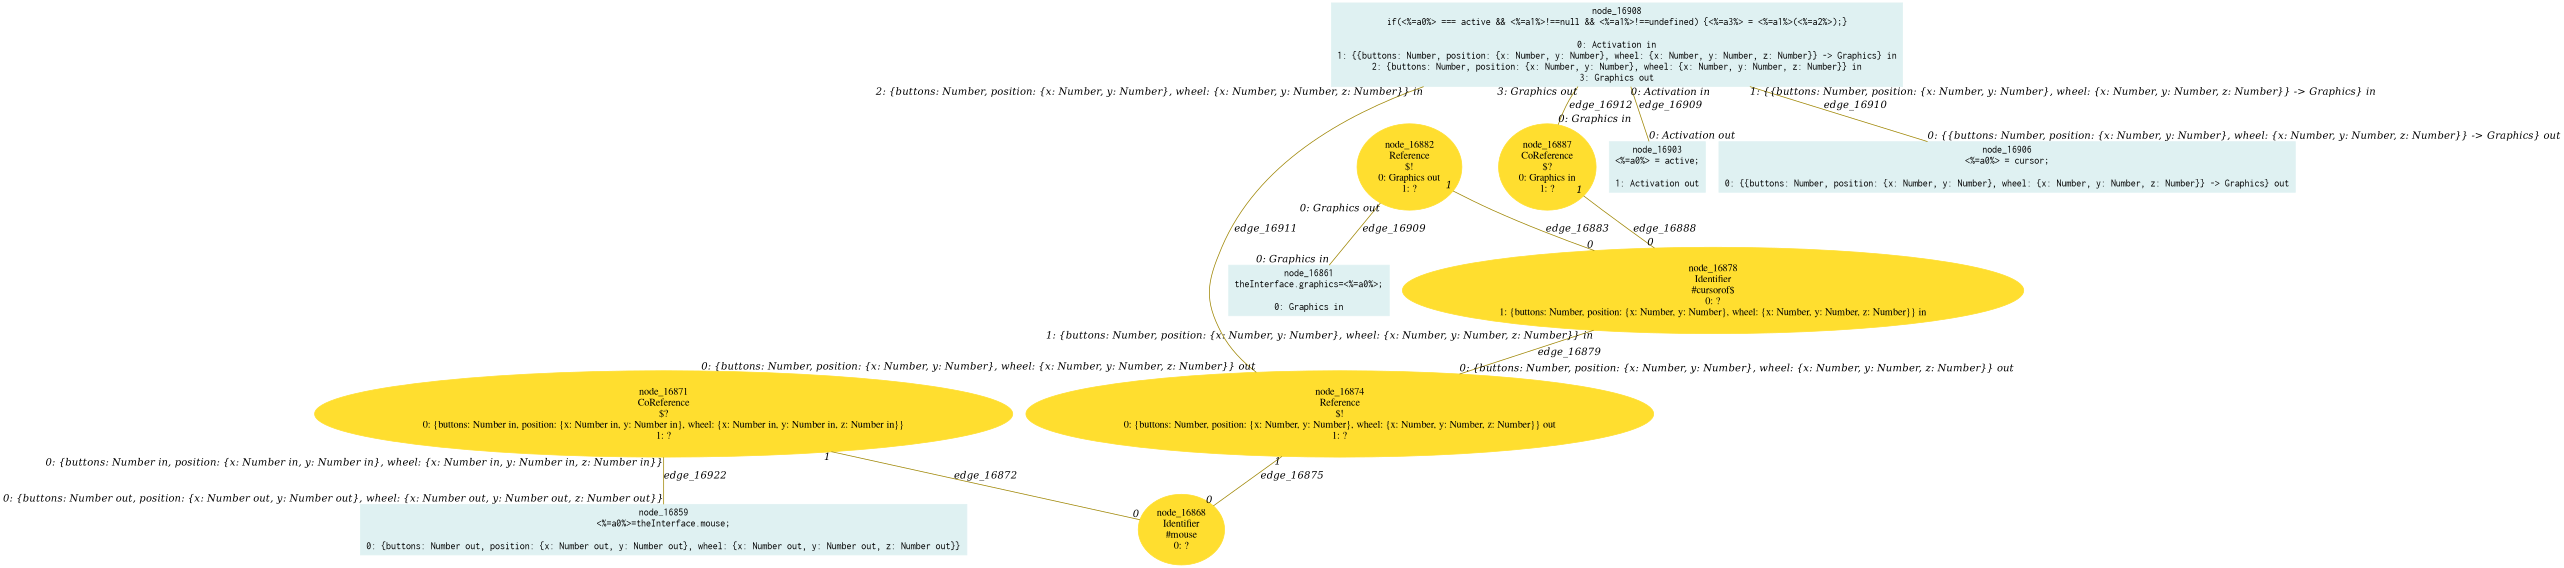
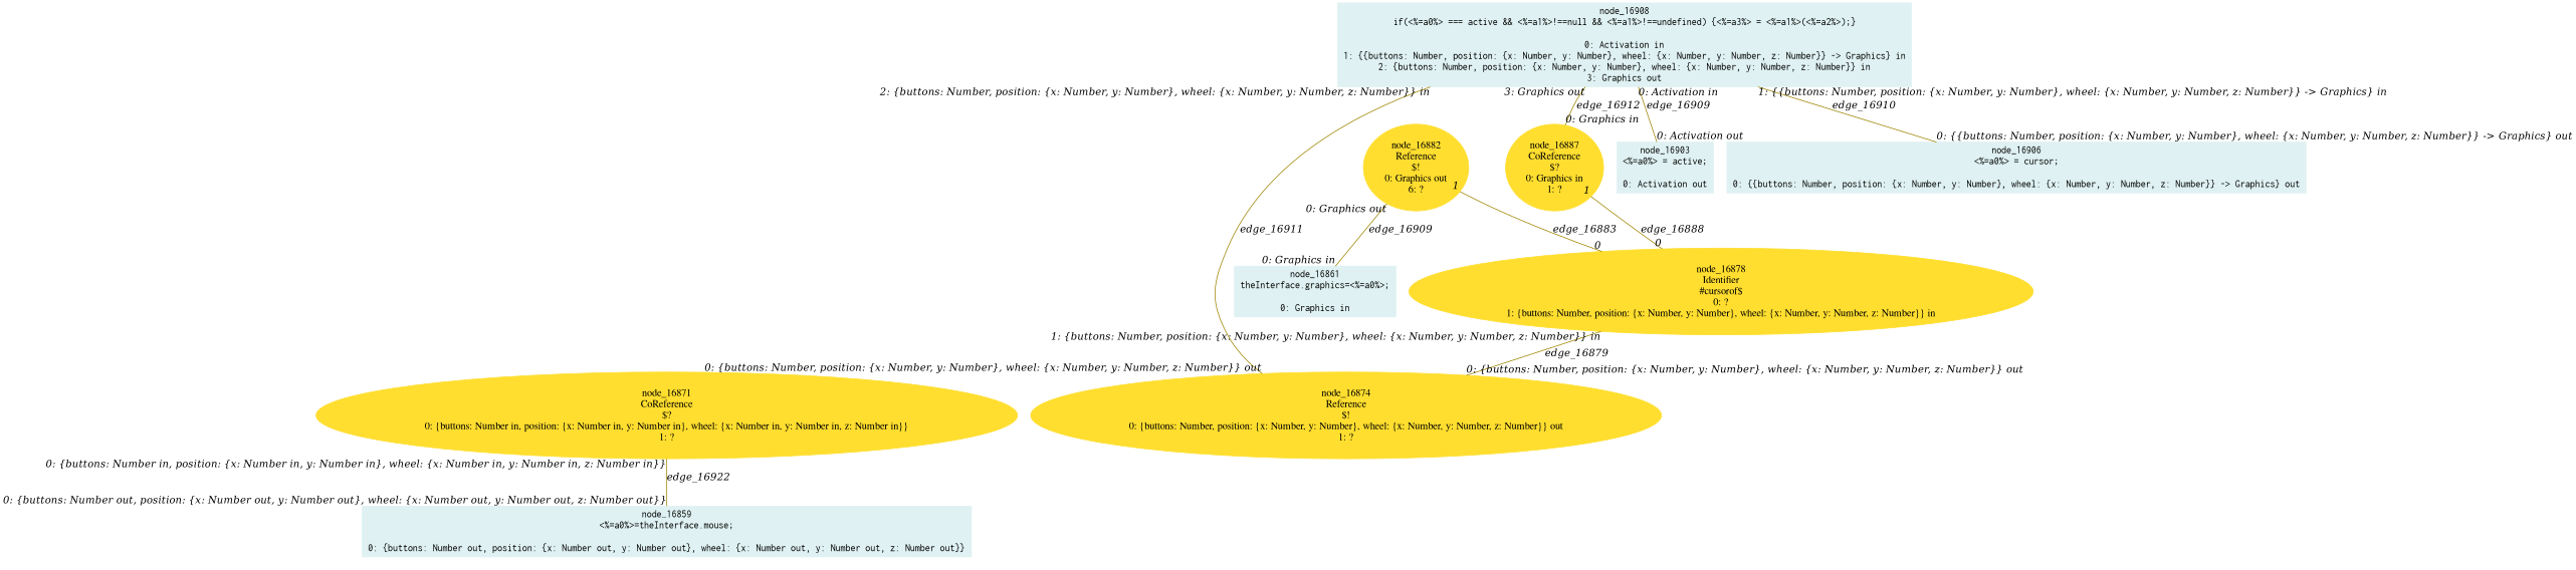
  digraph {
    node [color="#ffde2f" fontname=Times shape=ellipse style=filled]
    edge [arrowHead=none arrowsize=1 color="#9d8400" dir=none fontname="Times-Italic" headlabel=0 taillabel=1]
    n1 [color="#dff1f2" fontname=Courier label="node_16859\n<%=a0%>=theInterface.mouse;\n\n0: {buttons: Number out, position: {x: Number out, y: Number out}, wheel: {x: Number out, y: Number out, z: Number out}}" shape=box]
    n2 [color="#dff1f2" fontname=Courier label="node_16861\ntheInterface.graphics=<%=a0%>;\n\n0: Graphics in" shape=box]
-   n3 [label="node_16868\nIdentifier\n#mouse\n0: ?"]
    n4 [label="node_16871\nCoReference\n$?\n0: {buttons: Number in, position: {x: Number in, y: Number in}, wheel: {x: Number in, y: Number in, z: Number in}}\n1: ?"]
    n5 [label="node_16874\nReference\n$!\n0: {buttons: Number, position: {x: Number, y: Number}, wheel: {x: Number, y: Number, z: Number}} out\n1: ?"]
    n6 [label="node_16878\nIdentifier\n#cursorof$\n0: ?\n1: {buttons: Number, position: {x: Number, y: Number}, wheel: {x: Number, y: Number, z: Number}} in"]
-   n7 [label="node_16882\nReference\n$!\n0: Graphics out\n1: ?"]
+   n7 [label="node_16882\nReference\n$!\n0: Graphics out\n6: ?"]
    n8 [label="node_16887\nCoReference\n$?\n0: Graphics in\n1: ?"]
-   n9 [color="#dff1f2" fontname=Courier label="node_16903\n<%=a0%> = active;\n\n1: Activation out" shape=box]
+   n9 [color="#dff1f2" fontname=Courier label="node_16903\n<%=a0%> = active;\n\n0: Activation out" shape=box]
    n10 [color="#dff1f2" fontname=Courier label="node_16906\n<%=a0%> = cursor;\n\n0: {{buttons: Number, position: {x: Number, y: Number}, wheel: {x: Number, y: Number, z: Number}} -> Graphics} out" shape=box]
    n11 [color="#dff1f2" fontname=Courier label="node_16908\nif(<%=a0%> === active && <%=a1%>!==null && <%=a1%>!==undefined) {<%=a3%> = <%=a1%>(<%=a2%>);}\n\n0: Activation in\n1: {{buttons: Number, position: {x: Number, y: Number}, wheel: {x: Number, y: Number, z: Number}} -> Graphics} in\n2: {buttons: Number, position: {x: Number, y: Number}, wheel: {x: Number, y: Number, z: Number}} in\n3: Graphics out" shape=box]
    n4 -> n1 [headlabel="0: {buttons: Number out, position: {x: Number out, y: Number out}, wheel: {x: Number out, y: Number out, z: Number out}}" label=edge_16922 taillabel="0: {buttons: Number in, position: {x: Number in, y: Number in}, wheel: {x: Number in, y: Number in, z: Number in}}"]
-   n4 -> n3 [label=edge_16872]
-   n5 -> n3 [label=edge_16875]
    n6 -> n5 [headlabel="0: {buttons: Number, position: {x: Number, y: Number}, wheel: {x: Number, y: Number, z: Number}} out" label=edge_16879 taillabel="1: {buttons: Number, position: {x: Number, y: Number}, wheel: {x: Number, y: Number, z: Number}} in"]
    n7 -> n2 [headlabel="0: Graphics in" label=edge_16909 taillabel="0: Graphics out"]
    n7 -> n6 [label=edge_16883]
    n8 -> n6 [label=edge_16888]
    n11 -> n5 [headlabel="0: {buttons: Number, position: {x: Number, y: Number}, wheel: {x: Number, y: Number, z: Number}} out" label=edge_16911 taillabel="2: {buttons: Number, position: {x: Number, y: Number}, wheel: {x: Number, y: Number, z: Number}} in"]
    n11 -> n8 [headlabel="0: Graphics in" label=edge_16912 taillabel="3: Graphics out"]
    n11 -> n9 [headlabel="0: Activation out" label=edge_16909 taillabel="0: Activation in"]
    n11 -> n10 [headlabel="0: {{buttons: Number, position: {x: Number, y: Number}, wheel: {x: Number, y: Number, z: Number}} -> Graphics} out" label=edge_16910 taillabel="1: {{buttons: Number, position: {x: Number, y: Number}, wheel: {x: Number, y: Number, z: Number}} -> Graphics} in"]
  }
